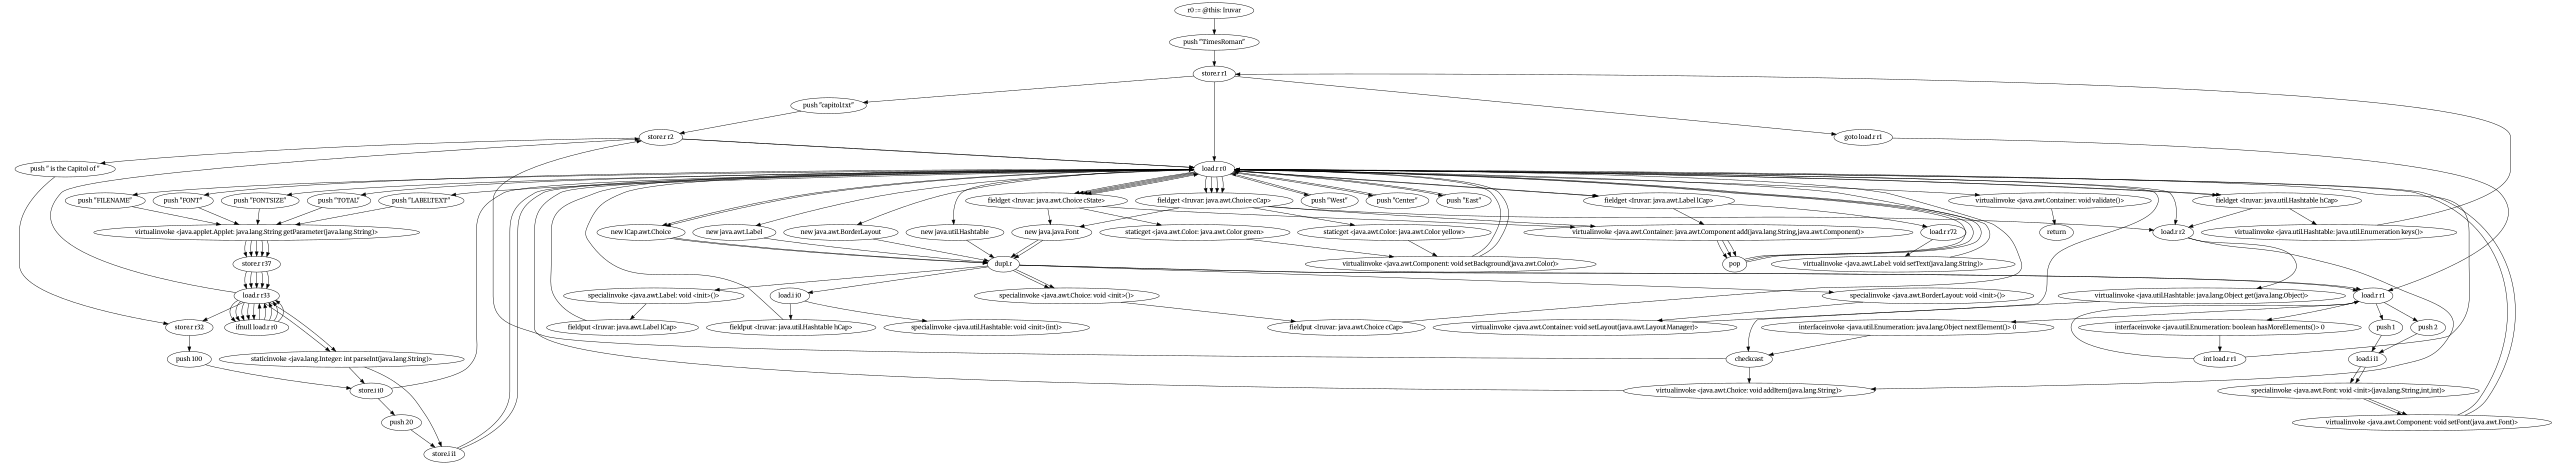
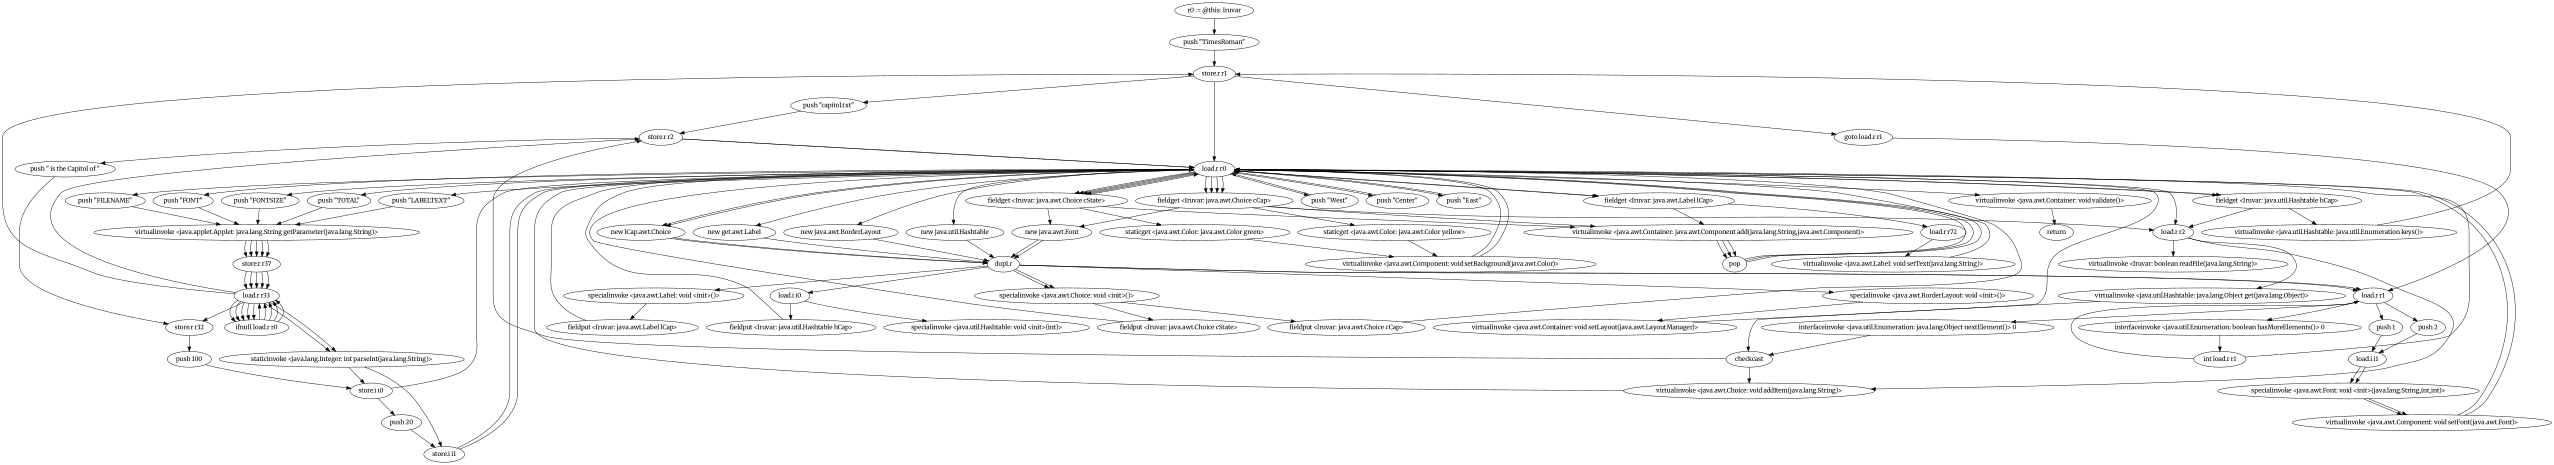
  digraph {
    fontname=Merriweather
    node [fontname=Merriweather]
    edge [fontname=Merriweather]
    "r0 := @this: Iruvar"
    "push \"TimesRoman\""
    "store.r r1"
    "push \"capitol.txt\""
    "load.r r0"
    "goto load.r r1"
    "store.r r2"
    "push \"TOTAL\""
    "push \"FILENAME\""
    "push \"LABELTEXT\""
    "push \"FONT\""
    "push \"FONTSIZE\""
    "new java.util.Hashtable"
    n14 [label="new lCap.awt.Choice"]
-   "new java.awt.Label"
+   "new java.awt.Label" [label="new get.awt.Label"]
    "fieldget <Iruvar: java.awt.Label lCap>"
    "fieldget <Iruvar: java.awt.Choice cCap>"
    "fieldget <Iruvar: java.awt.Choice cState>"
    "new java.awt.BorderLayout"
    "push \"West\""
    "push \"Center\""
    "push \"East\""
    "load.r r2"
    "fieldget <Iruvar: java.util.Hashtable hCap>"
    "virtualinvoke <java.awt.Container: void validate()>"
    "load.r r1"
    "push \" is the Capitol of \""
    "store.r r32"
    "push 100"
    "store.i i0"
    "push 20"
    "store.i i1"
    "virtualinvoke <java.applet.Applet: java.lang.String getParameter(java.lang.String)>"
    "dup1.r"
    n35 [label="load.r r72"]
    "virtualinvoke <java.awt.Container: java.awt.Component add(java.lang.String,java.awt.Component)>"
    "staticget <java.awt.Color: java.awt.Color yellow>"
-   "new java.awt.Font" [label="new java.java.Font"]
+   "new java.awt.Font"
    "staticget <java.awt.Color: java.awt.Color green>"
+   "virtualinvoke <Iruvar: boolean readFile(java.lang.String)>"
    "virtualinvoke <java.awt.Choice: void addItem(java.lang.String)>"
    "virtualinvoke <java.util.Hashtable: java.lang.Object get(java.lang.Object)>"
    "virtualinvoke <java.util.Hashtable: java.util.Enumeration keys()>"
    return
    n45 [label="store.r r37"]
    "load.r r33"
    "ifnull load.r r0"
    "staticinvoke <java.lang.Integer: int parseInt(java.lang.String)>"
    "load.i i0"
    "specialinvoke <java.awt.Choice: void <init>()>"
    "specialinvoke <java.awt.Label: void <init>()>"
    "specialinvoke <java.awt.BorderLayout: void <init>()>"
    "specialinvoke <java.util.Hashtable: void <init>(int)>"
    "fieldput <Iruvar: java.util.Hashtable hCap>"
+   "fieldput <Iruvar: java.awt.Choice cState>"
    "fieldput <Iruvar: java.awt.Choice cCap>"
    "fieldput <Iruvar: java.awt.Label lCap>"
    "push 1"
    "push 2"
    "interfaceinvoke <java.util.Enumeration: boolean hasMoreElements()> 0"
    "interfaceinvoke <java.util.Enumeration: java.lang.Object nextElement()> 0"
    "virtualinvoke <java.awt.Container: void setLayout(java.awt.LayoutManager)>"
    "virtualinvoke <java.awt.Label: void setText(java.lang.String)>"
    pop
    "virtualinvoke <java.awt.Component: void setBackground(java.awt.Color)>"
    "load.i i1"
    n67 [label="int load.r r1"]
    checkcast
    "specialinvoke <java.awt.Font: void <init>(java.lang.String,int,int)>"
    "virtualinvoke <java.awt.Component: void setFont(java.awt.Font)>"
    "r0 := @this: Iruvar" -> "push \"TimesRoman\""
    "push \"TimesRoman\"" -> "store.r r1"
    "store.r r1" -> "push \"capitol.txt\""
    "store.r r1" -> "load.r r0"
    "store.r r1" -> "goto load.r r1"
    "push \"capitol.txt\"" -> "store.r r2"
    "load.r r0" -> "push \"TOTAL\""
    "load.r r0" -> "push \"FILENAME\""
    "load.r r0" -> "push \"LABELTEXT\""
    "load.r r0" -> "push \"FONT\""
    "load.r r0" -> "push \"FONTSIZE\""
    "load.r r0" -> "new java.util.Hashtable"
    "load.r r0" -> n14
    "load.r r0" -> n14
    "load.r r0" -> "new java.awt.Label"
    "load.r r0" -> "fieldget <Iruvar: java.awt.Label lCap>"
    "load.r r0" -> "fieldget <Iruvar: java.awt.Label lCap>"
    "load.r r0" -> "fieldget <Iruvar: java.awt.Choice cCap>"
    "load.r r0" -> "fieldget <Iruvar: java.awt.Choice cCap>"
    "load.r r0" -> "fieldget <Iruvar: java.awt.Choice cCap>"
    "load.r r0" -> "fieldget <Iruvar: java.awt.Choice cCap>"
    "load.r r0" -> "fieldget <Iruvar: java.awt.Choice cState>"
    "load.r r0" -> "fieldget <Iruvar: java.awt.Choice cState>"
    "load.r r0" -> "fieldget <Iruvar: java.awt.Choice cState>"
    "load.r r0" -> "fieldget <Iruvar: java.awt.Choice cState>"
    "load.r r0" -> "new java.awt.BorderLayout"
    "load.r r0" -> "push \"West\""
    "load.r r0" -> "push \"Center\""
    "load.r r0" -> "push \"East\""
    "load.r r0" -> "load.r r2"
    "load.r r0" -> "fieldget <Iruvar: java.util.Hashtable hCap>"
    "load.r r0" -> "fieldget <Iruvar: java.util.Hashtable hCap>"
    "load.r r0" -> "virtualinvoke <java.awt.Container: void validate()>"
    "goto load.r r1" -> "load.r r1"
    "store.r r2" -> "load.r r0"
    "store.r r2" -> "load.r r0"
    "store.r r2" -> "push \" is the Capitol of \""
    "push \"TOTAL\"" -> "virtualinvoke <java.applet.Applet: java.lang.String getParameter(java.lang.String)>"
    "push \"FILENAME\"" -> "virtualinvoke <java.applet.Applet: java.lang.String getParameter(java.lang.String)>"
    "push \"LABELTEXT\"" -> "virtualinvoke <java.applet.Applet: java.lang.String getParameter(java.lang.String)>"
    "push \"FONT\"" -> "virtualinvoke <java.applet.Applet: java.lang.String getParameter(java.lang.String)>"
    "push \"FONTSIZE\"" -> "virtualinvoke <java.applet.Applet: java.lang.String getParameter(java.lang.String)>"
    "new java.util.Hashtable" -> "dup1.r"
    n14 -> "dup1.r"
    n14 -> "dup1.r"
    "new java.awt.Label" -> "dup1.r"
    "fieldget <Iruvar: java.awt.Label lCap>" -> n35
    "fieldget <Iruvar: java.awt.Label lCap>" -> "virtualinvoke <java.awt.Container: java.awt.Component add(java.lang.String,java.awt.Component)>"
    "fieldget <Iruvar: java.awt.Choice cCap>" -> "load.r r2"
    "fieldget <Iruvar: java.awt.Choice cCap>" -> "virtualinvoke <java.awt.Container: java.awt.Component add(java.lang.String,java.awt.Component)>"
    "fieldget <Iruvar: java.awt.Choice cCap>" -> "staticget <java.awt.Color: java.awt.Color yellow>"
    "fieldget <Iruvar: java.awt.Choice cCap>" -> "new java.awt.Font"
    "fieldget <Iruvar: java.awt.Choice cState>" -> "load.r r0"
    "fieldget <Iruvar: java.awt.Choice cState>" -> "virtualinvoke <java.awt.Container: java.awt.Component add(java.lang.String,java.awt.Component)>"
    "fieldget <Iruvar: java.awt.Choice cState>" -> "new java.awt.Font"
    "fieldget <Iruvar: java.awt.Choice cState>" -> "staticget <java.awt.Color: java.awt.Color green>"
    "new java.awt.BorderLayout" -> "dup1.r"
    "push \"West\"" -> "load.r r0"
    "push \"Center\"" -> "load.r r0"
    "push \"East\"" -> "load.r r0"
+   "load.r r2" -> "virtualinvoke <Iruvar: boolean readFile(java.lang.String)>"
    "load.r r2" -> "virtualinvoke <java.awt.Choice: void addItem(java.lang.String)>"
    "load.r r2" -> "virtualinvoke <java.util.Hashtable: java.lang.Object get(java.lang.Object)>"
    "fieldget <Iruvar: java.util.Hashtable hCap>" -> "load.r r2"
    "fieldget <Iruvar: java.util.Hashtable hCap>" -> "virtualinvoke <java.util.Hashtable: java.util.Enumeration keys()>"
    "virtualinvoke <java.awt.Container: void validate()>" -> return
    "load.r r1" -> "push 1"
    "load.r r1" -> "push 2"
    "load.r r1" -> "interfaceinvoke <java.util.Enumeration: boolean hasMoreElements()> 0"
    "load.r r1" -> "interfaceinvoke <java.util.Enumeration: java.lang.Object nextElement()> 0"
    "push \" is the Capitol of \"" -> "store.r r32"
    "store.r r32" -> "push 100"
    "push 100" -> "store.i i0"
    "store.i i0" -> "load.r r0"
    "store.i i0" -> "push 20"
    "push 20" -> "store.i i1"
    "store.i i1" -> "load.r r0"
    "store.i i1" -> "load.r r0"
    "virtualinvoke <java.applet.Applet: java.lang.String getParameter(java.lang.String)>" -> n45
    "virtualinvoke <java.applet.Applet: java.lang.String getParameter(java.lang.String)>" -> n45
    "virtualinvoke <java.applet.Applet: java.lang.String getParameter(java.lang.String)>" -> n45
    "virtualinvoke <java.applet.Applet: java.lang.String getParameter(java.lang.String)>" -> n45
    "virtualinvoke <java.applet.Applet: java.lang.String getParameter(java.lang.String)>" -> n45
    "dup1.r" -> "load.r r1"
    "dup1.r" -> "load.r r1"
    "dup1.r" -> "load.i i0"
    "dup1.r" -> "specialinvoke <java.awt.Choice: void <init>()>"
    "dup1.r" -> "specialinvoke <java.awt.Choice: void <init>()>"
    "dup1.r" -> "specialinvoke <java.awt.Label: void <init>()>"
    "dup1.r" -> "specialinvoke <java.awt.BorderLayout: void <init>()>"
    n35 -> "virtualinvoke <java.awt.Label: void setText(java.lang.String)>"
    "virtualinvoke <java.awt.Container: java.awt.Component add(java.lang.String,java.awt.Component)>" -> pop
    "virtualinvoke <java.awt.Container: java.awt.Component add(java.lang.String,java.awt.Component)>" -> pop
    "virtualinvoke <java.awt.Container: java.awt.Component add(java.lang.String,java.awt.Component)>" -> pop
    "staticget <java.awt.Color: java.awt.Color yellow>" -> "virtualinvoke <java.awt.Component: void setBackground(java.awt.Color)>"
    "new java.awt.Font" -> "dup1.r"
    "new java.awt.Font" -> "dup1.r"
    "staticget <java.awt.Color: java.awt.Color green>" -> "virtualinvoke <java.awt.Component: void setBackground(java.awt.Color)>"
    "virtualinvoke <java.awt.Choice: void addItem(java.lang.String)>" -> "load.r r0"
    "virtualinvoke <java.util.Hashtable: java.lang.Object get(java.lang.Object)>" -> checkcast
    "virtualinvoke <java.util.Hashtable: java.util.Enumeration keys()>" -> "store.r r1"
    n45 -> "load.r r33"
    n45 -> "load.r r33"
    n45 -> "load.r r33"
    n45 -> "load.r r33"
    n45 -> "load.r r33"
+   "load.r r33" -> "store.r r1"
    "load.r r33" -> "store.r r2"
    "load.r r33" -> "store.r r32"
    "load.r r33" -> "ifnull load.r r0"
    "load.r r33" -> "ifnull load.r r0"
    "load.r r33" -> "ifnull load.r r0"
    "load.r r33" -> "ifnull load.r r0"
    "load.r r33" -> "ifnull load.r r0"
    "load.r r33" -> "staticinvoke <java.lang.Integer: int parseInt(java.lang.String)>"
    "load.r r33" -> "staticinvoke <java.lang.Integer: int parseInt(java.lang.String)>"
    "ifnull load.r r0" -> "load.r r33"
    "ifnull load.r r0" -> "load.r r33"
    "ifnull load.r r0" -> "load.r r33"
    "ifnull load.r r0" -> "load.r r33"
    "ifnull load.r r0" -> "load.r r33"
    "staticinvoke <java.lang.Integer: int parseInt(java.lang.String)>" -> "store.i i0"
    "staticinvoke <java.lang.Integer: int parseInt(java.lang.String)>" -> "store.i i1"
    "load.i i0" -> "specialinvoke <java.util.Hashtable: void <init>(int)>"
    "load.i i0" -> "fieldput <Iruvar: java.util.Hashtable hCap>"
+   "specialinvoke <java.awt.Choice: void <init>()>" -> "fieldput <Iruvar: java.awt.Choice cState>"
    "specialinvoke <java.awt.Choice: void <init>()>" -> "fieldput <Iruvar: java.awt.Choice cCap>"
    "specialinvoke <java.awt.Label: void <init>()>" -> "fieldput <Iruvar: java.awt.Label lCap>"
    "specialinvoke <java.awt.BorderLayout: void <init>()>" -> "virtualinvoke <java.awt.Container: void setLayout(java.awt.LayoutManager)>"
    "fieldput <Iruvar: java.util.Hashtable hCap>" -> "load.r r0"
+   "fieldput <Iruvar: java.awt.Choice cState>" -> "load.r r0"
    "fieldput <Iruvar: java.awt.Choice cCap>" -> "load.r r0"
    "fieldput <Iruvar: java.awt.Label lCap>" -> "load.r r0"
    "push 1" -> "load.i i1"
    "push 2" -> "load.i i1"
    "interfaceinvoke <java.util.Enumeration: boolean hasMoreElements()> 0" -> n67
    "interfaceinvoke <java.util.Enumeration: java.lang.Object nextElement()> 0" -> checkcast
    "virtualinvoke <java.awt.Container: void setLayout(java.awt.LayoutManager)>" -> "load.r r0"
    "virtualinvoke <java.awt.Label: void setText(java.lang.String)>" -> "load.r r0"
    pop -> "load.r r0"
    pop -> "load.r r0"
    pop -> "load.r r0"
    "virtualinvoke <java.awt.Component: void setBackground(java.awt.Color)>" -> "load.r r0"
    "virtualinvoke <java.awt.Component: void setBackground(java.awt.Color)>" -> "load.r r0"
    "load.i i1" -> "specialinvoke <java.awt.Font: void <init>(java.lang.String,int,int)>"
    "load.i i1" -> "specialinvoke <java.awt.Font: void <init>(java.lang.String,int,int)>"
    n67 -> "load.r r0"
    n67 -> "load.r r1"
    checkcast -> "store.r r2"
    checkcast -> "virtualinvoke <java.awt.Choice: void addItem(java.lang.String)>"
    "specialinvoke <java.awt.Font: void <init>(java.lang.String,int,int)>" -> "virtualinvoke <java.awt.Component: void setFont(java.awt.Font)>"
    "specialinvoke <java.awt.Font: void <init>(java.lang.String,int,int)>" -> "virtualinvoke <java.awt.Component: void setFont(java.awt.Font)>"
    "virtualinvoke <java.awt.Component: void setFont(java.awt.Font)>" -> "load.r r0"
    "virtualinvoke <java.awt.Component: void setFont(java.awt.Font)>" -> "load.r r0"
  }
